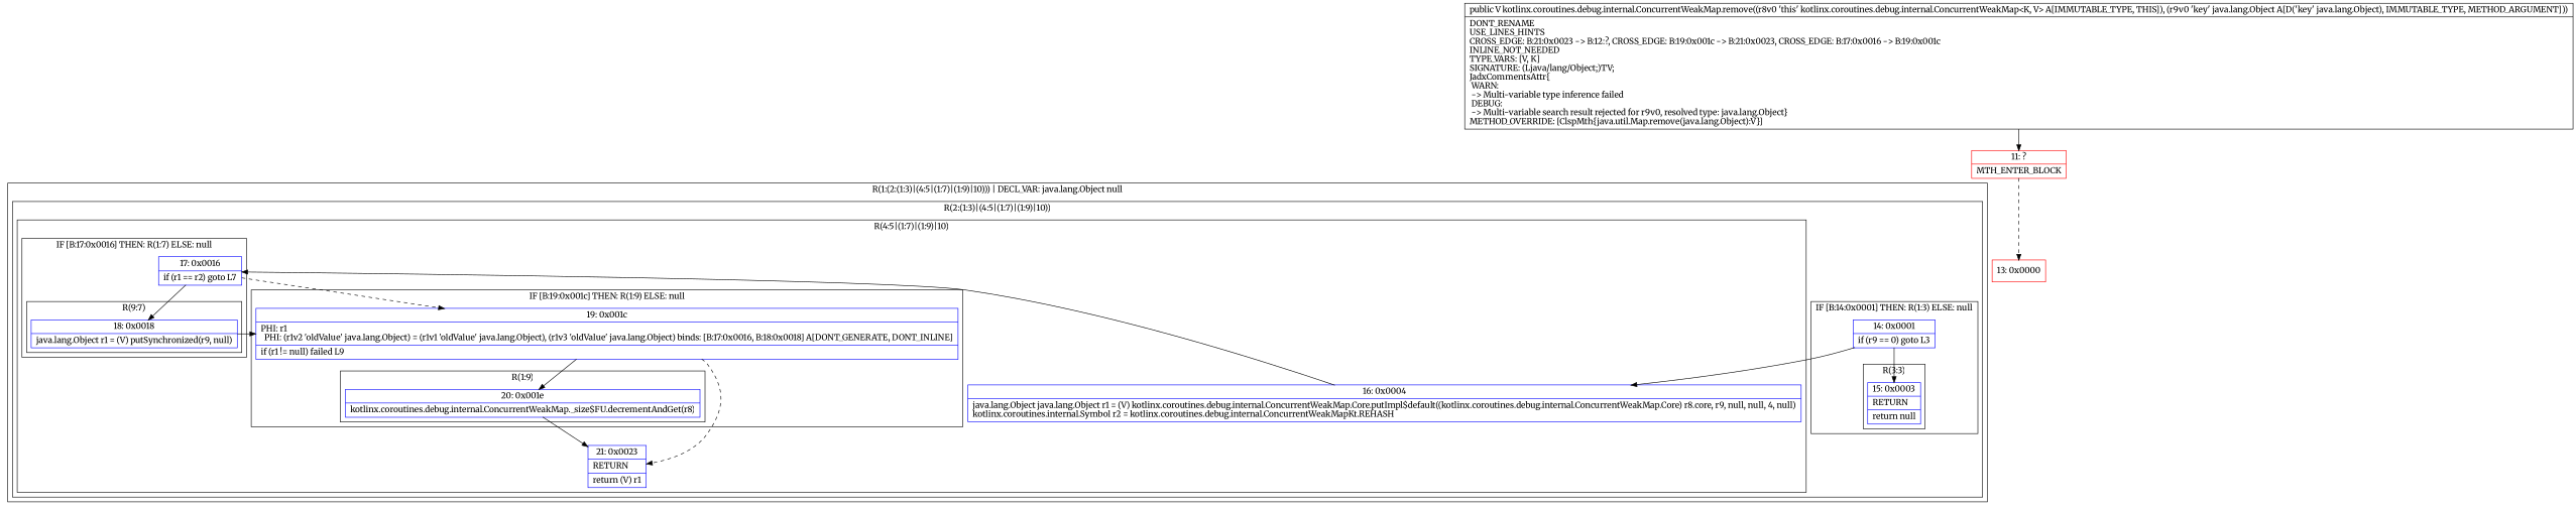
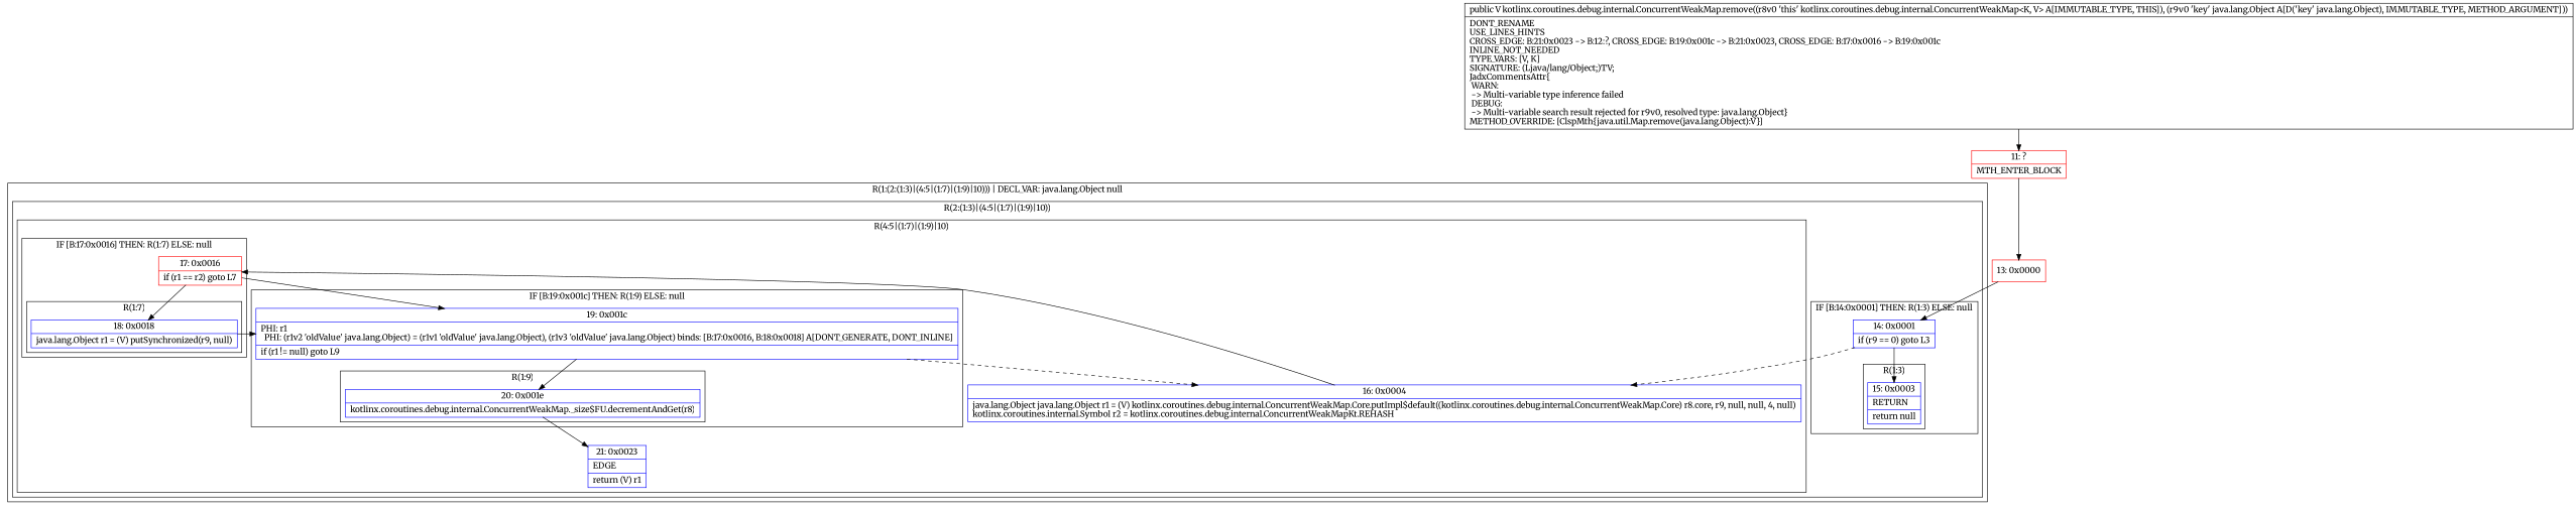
  digraph {
    fontname=Merriweather
    node [color=blue fontname=Merriweather shape=record]
    edge [fontname=Merriweather]
    n1 [label="{15\:\ 0x0003|RETURN\l|return null\l}"]
    n2 [label="{14\:\ 0x0001|if (r9 == 0) goto L3\l}"]
    n3 [label="{18\:\ 0x0018|java.lang.Object r1 = (V) putSynchronized(r9, null)\l}"]
-   n4 [label="{17\:\ 0x0016|if (r1 == r2) goto L7\l}"]
+   n4 [color=red label="{17\:\ 0x0016|if (r1 == r2) goto L7\l}"]
    n5 [label="{20\:\ 0x001e|kotlinx.coroutines.debug.internal.ConcurrentWeakMap._size$FU.decrementAndGet(r8)\l}"]
-   n6 [label="{19\:\ 0x001c|PHI: r1 \l  PHI: (r1v2 'oldValue' java.lang.Object) = (r1v1 'oldValue' java.lang.Object), (r1v3 'oldValue' java.lang.Object) binds: [B:17:0x0016, B:18:0x0018] A[DONT_GENERATE, DONT_INLINE]\l|if (r1 != null) failed L9\l}"]
+   n6 [label="{19\:\ 0x001c|PHI: r1 \l  PHI: (r1v2 'oldValue' java.lang.Object) = (r1v1 'oldValue' java.lang.Object), (r1v3 'oldValue' java.lang.Object) binds: [B:17:0x0016, B:18:0x0018] A[DONT_GENERATE, DONT_INLINE]\l|if (r1 != null) goto L9\l}"]
    n7 [label="{16\:\ 0x0004|java.lang.Object java.lang.Object r1 = (V) kotlinx.coroutines.debug.internal.ConcurrentWeakMap.Core.putImpl$default((kotlinx.coroutines.debug.internal.ConcurrentWeakMap.Core) r8.core, r9, null, null, 4, null)\lkotlinx.coroutines.internal.Symbol r2 = kotlinx.coroutines.debug.internal.ConcurrentWeakMapKt.REHASH\l}"]
-   n8 [label="{21\:\ 0x0023|RETURN\l|return (V) r1\l}"]
+   n8 [label="{21\:\ 0x0023|EDGE\l|return (V) r1\l}"]
    n9 [color=red label="{11\:\ ?|MTH_ENTER_BLOCK\l}"]
    n10 [color=red label="{13\:\ 0x0000}"]
    n11 [label="{public V kotlinx.coroutines.debug.internal.ConcurrentWeakMap.remove((r8v0 'this' kotlinx.coroutines.debug.internal.ConcurrentWeakMap\<K, V\> A[IMMUTABLE_TYPE, THIS]), (r9v0 'key' java.lang.Object A[D('key' java.lang.Object), IMMUTABLE_TYPE, METHOD_ARGUMENT]))  | DONT_RENAME\lUSE_LINES_HINTS\lCROSS_EDGE: B:21:0x0023 \-\> B:12:?, CROSS_EDGE: B:19:0x001c \-\> B:21:0x0023, CROSS_EDGE: B:17:0x0016 \-\> B:19:0x001c\lINLINE_NOT_NEEDED\lTYPE_VARS: [V, K]\lSIGNATURE: (Ljava\/lang\/Object;)TV;\lJadxCommentsAttr\{\l WARN: \l \-\> Multi\-variable type inference failed\l DEBUG: \l \-\> Multi\-variable search result rejected for r9v0, resolved type: java.lang.Object\}\lMETHOD_OVERRIDE: [ClspMth\{java.util.Map.remove(java.lang.Object):V\}]\l}" color=""]
    subgraph cluster_1 {
      label="R(1:(2:(1:3)|(4:5|(1:7)|(1:9)|10))) | DECL_VAR: java.lang.Object null\l"
      subgraph cluster_2 {
        label="R(2:(1:3)|(4:5|(1:7)|(1:9)|10))"
        subgraph cluster_3 {
          label="IF [B:14:0x0001] THEN: R(1:3) ELSE: null"
          n2
          subgraph cluster_4 {
-           label="R(3:3)"
+           label="R(1:3)"
            n1
          }
        }
        subgraph cluster_5 {
          label="R(4:5|(1:7)|(1:9)|10)"
          n7
          n8
          subgraph cluster_6 {
            label="IF [B:17:0x0016] THEN: R(1:7) ELSE: null"
            n4
            subgraph cluster_7 {
-             label="R(9:7)"
+             label="R(1:7)"
              n3
            }
          }
          subgraph cluster_8 {
            label="IF [B:19:0x001c] THEN: R(1:9) ELSE: null"
            n6
            subgraph cluster_9 {
              label="R(1:9)"
              n5
            }
          }
        }
      }
    }
    n2 -> n1
-   n2 -> n7 [style=solid]
+   n2 -> n7 [style=dashed]
    n3 -> n6
    n4 -> n3
-   n4 -> n6 [style=dashed]
+   n4 -> n6 [style=solid]
    n5 -> n8
    n6 -> n5
-   n6 -> n8 [style=dashed]
+   n6 -> n7 [style=dashed]
    n7 -> n4
-   n9 -> n10 [style=dashed]
+   n9 -> n10
+   n10 -> n2
    n11 -> n9
  }
